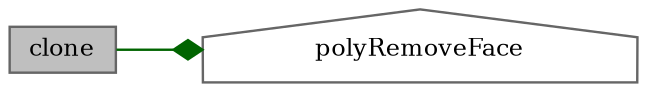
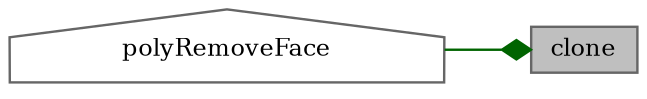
  digraph {
    rankdir=LR
    fontname="DejaVu Serif"
    node [color=gray40 fontname="DejaVu Serif" fontsize=10]
    n1 [fillcolor=grey75 fontcolor=black height=0.2 label=clone shape=box style=filled width=0.4]
    n2 [height=0.2 label=polyRemoveFace shape=house width=0.4]
-   n1 -> n2 [color=darkgreen fontname="DejaVu Serif" fontsize=10 labelfontname=Helvetica labelfontsize=10 style=solid arrowhead=diamond]
+   n2 -> n1 [color=darkgreen fontname="DejaVu Serif" fontsize=10 labelfontname=Helvetica labelfontsize=10 style=solid arrowhead=diamond]
  }
